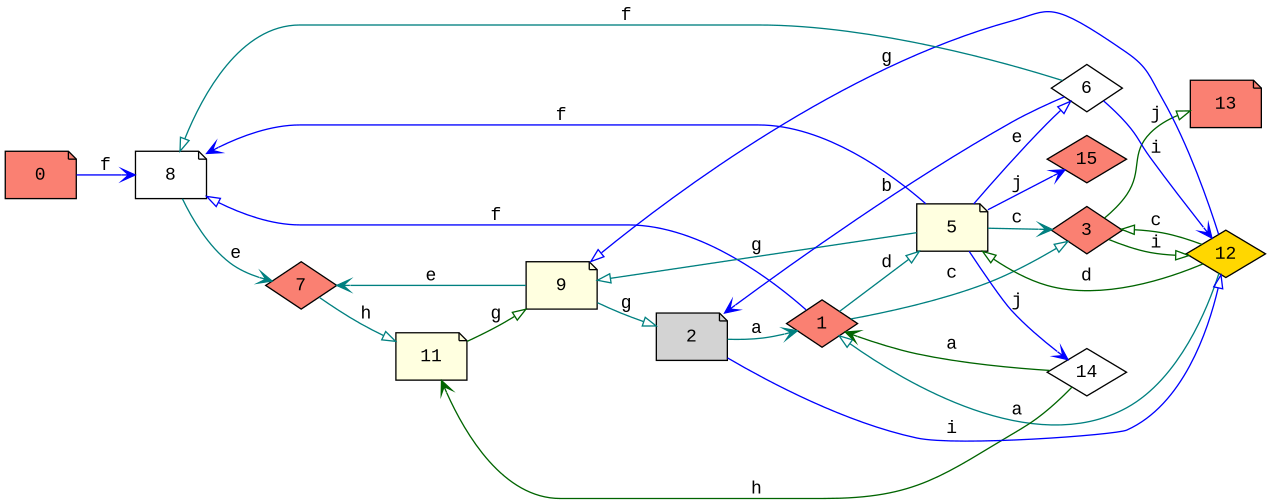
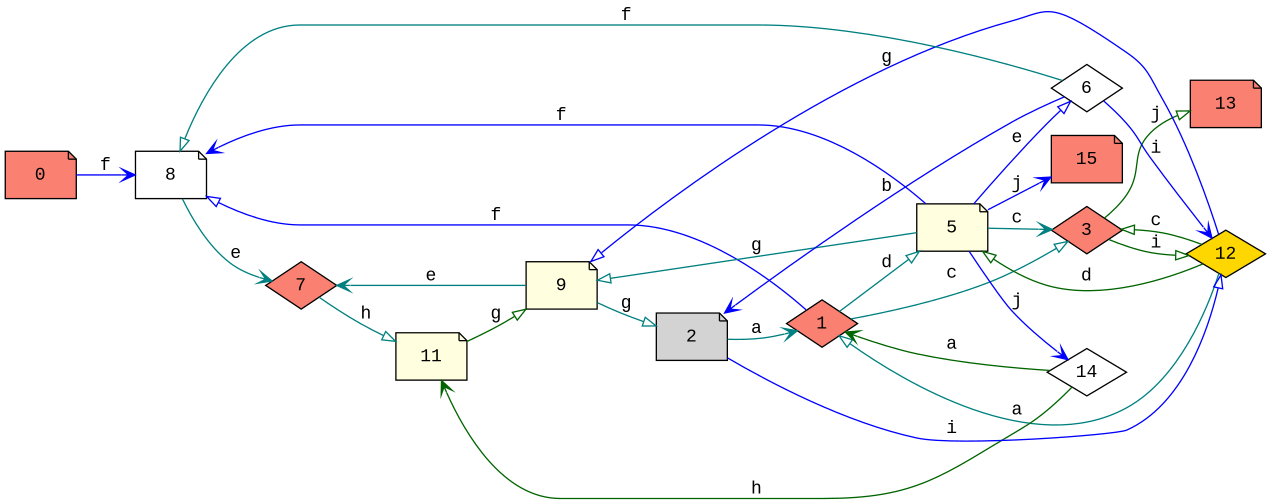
  strict digraph {
    fontname="Liberation Mono"
    rankdir=LR
    node [fillcolor=salmon fontname="Liberation Mono" shape=note style=filled]
    edge [arrowhead=onormal color=teal fontname="Liberation Mono"]
    8 [fillcolor=white]
    0
    7 [shape=diamond]
    1 [shape=diamond]
    3 [shape=diamond]
    5 [fillcolor=lightyellow]
    12 [fillcolor=gold shape=diamond]
    13
    6 [fillcolor=white shape=diamond]
    9 [fillcolor=lightyellow]
    14 [fillcolor=white shape=diamond]
-   15 [shape=diamond]
+   15
    2 [fillcolor=lightgrey]
    11 [fillcolor=lightyellow]
    8 -> 7 [arrowhead=vee label=e]
    0 -> 8 [arrowhead=vee color=blue label=f]
    7 -> 11 [label=h]
    1 -> 8 [color=blue label=f]
    1 -> 3 [label=c]
    1 -> 5 [label=d]
    3 -> 12 [color=darkgreen label=i]
    3 -> 13 [color=darkgreen label=j]
    5 -> 8 [arrowhead=vee color=blue label=f]
    5 -> 3 [arrowhead=vee label=c]
    5 -> 6 [color=blue label=e]
    5 -> 9 [label=g]
    5 -> 14 [arrowhead=vee color=blue label=j]
    5 -> 15 [arrowhead=vee color=blue label=j]
    12 -> 1 [label=a]
    12 -> 3 [color=darkgreen label=c]
    12 -> 5 [color=darkgreen label=d]
    12 -> 9 [color=blue label=g]
    6 -> 8 [label=f]
    6 -> 12 [arrowhead=vee color=blue label=i]
    6 -> 2 [arrowhead=vee color=blue label=b]
    9 -> 7 [arrowhead=vee label=e]
    9 -> 2 [label=g]
    14 -> 1 [arrowhead=vee color=darkgreen label=a]
    14 -> 11 [arrowhead=vee color=darkgreen label=h]
    2 -> 1 [arrowhead=vee label=a]
    2 -> 12 [color=blue label=i]
    11 -> 9 [color=darkgreen label=g]
  }
